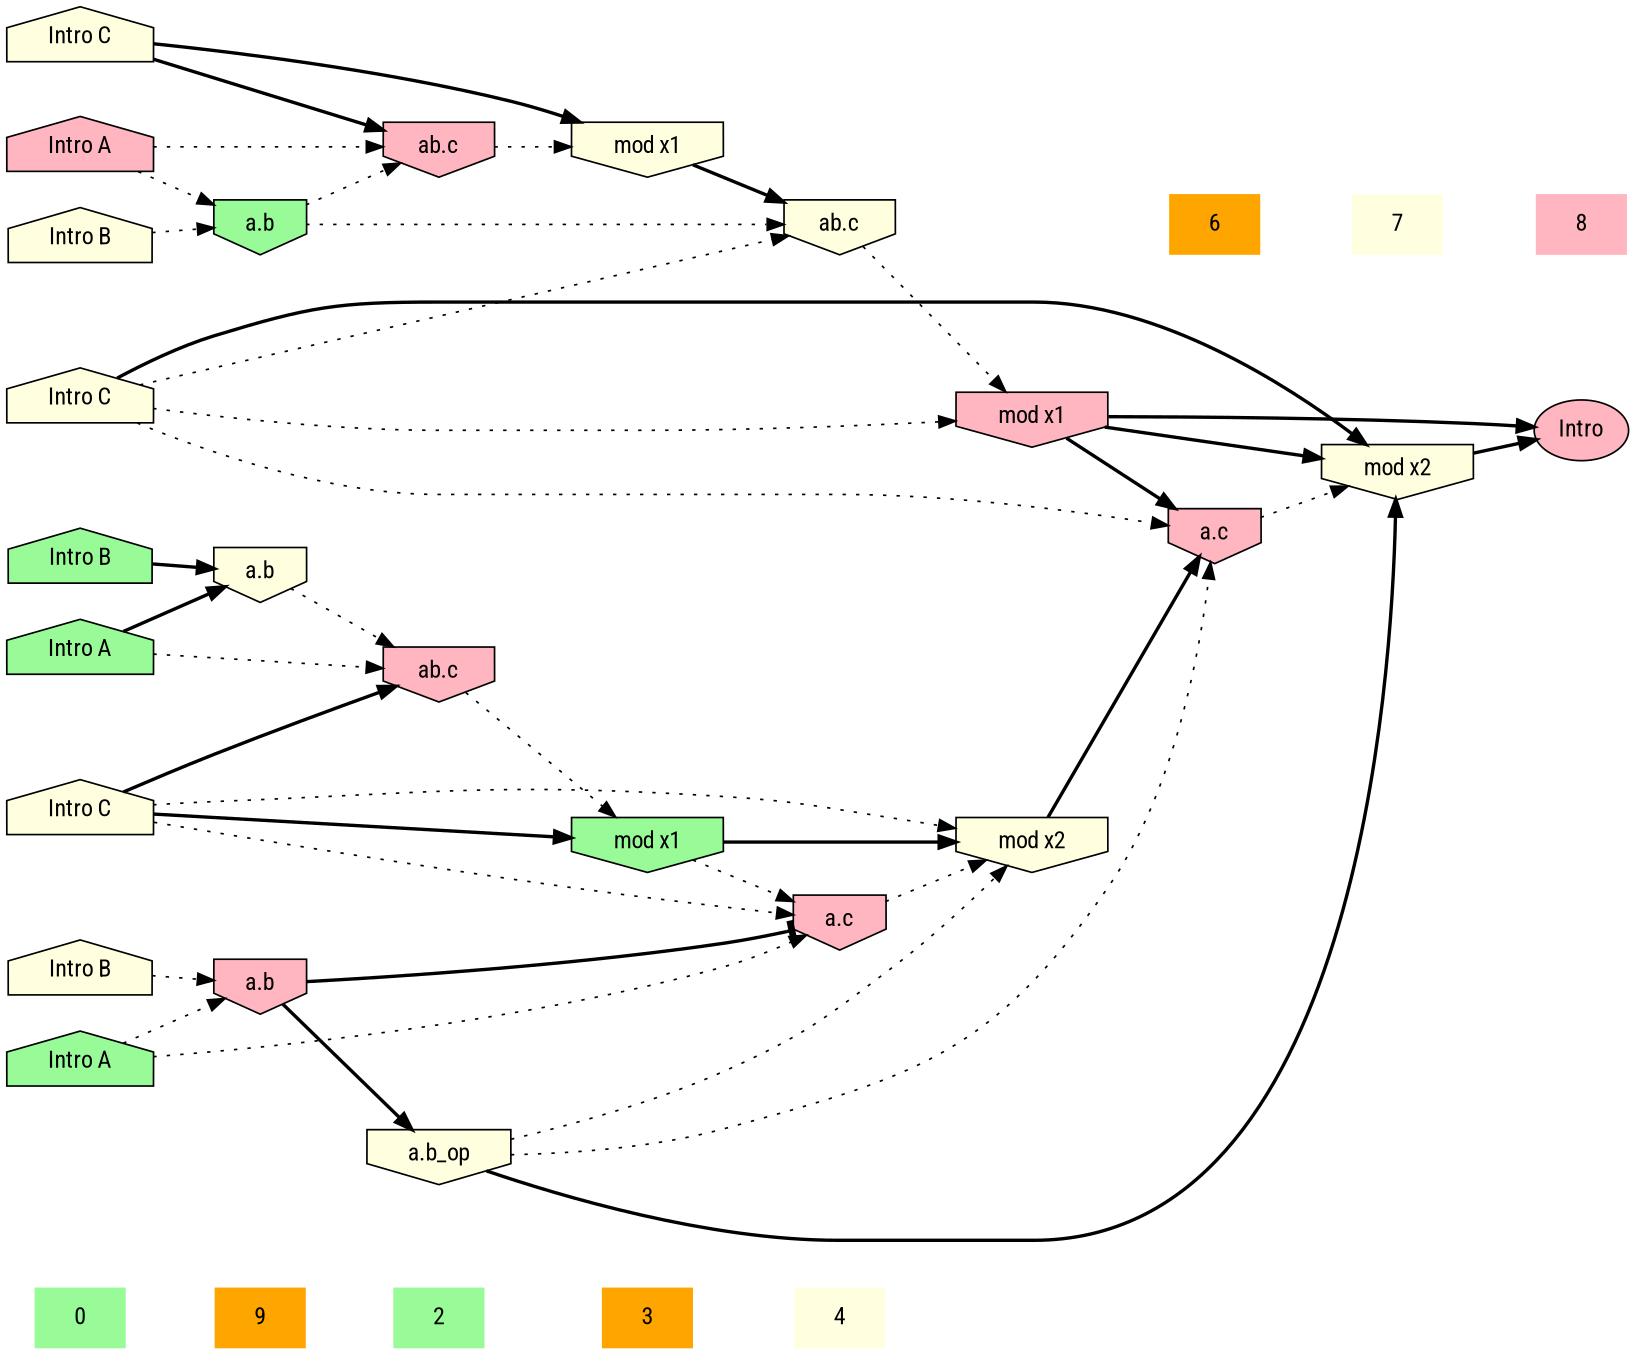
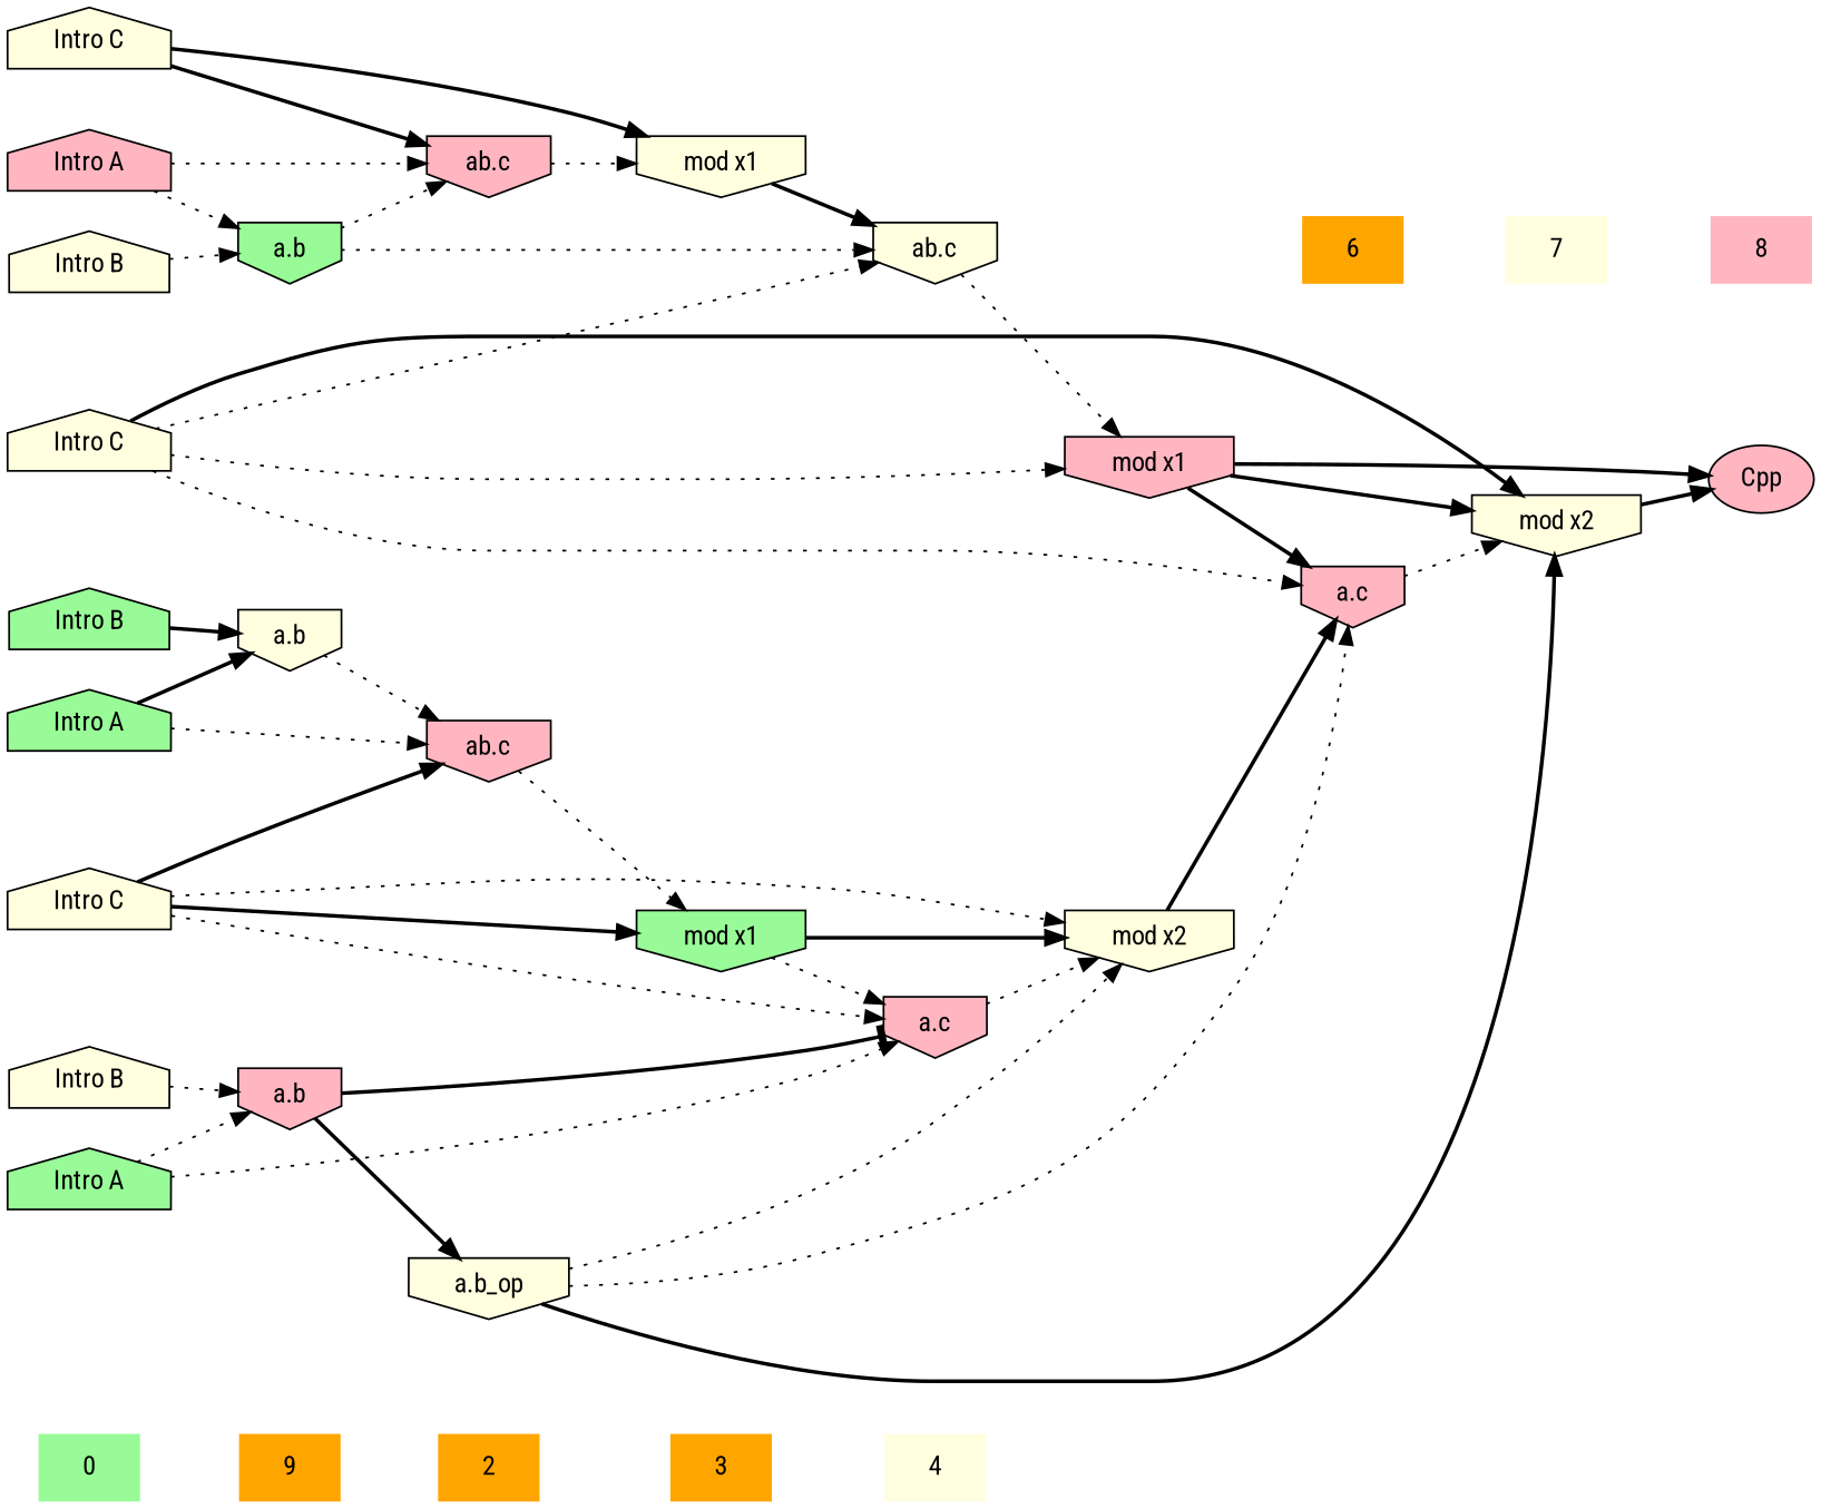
  digraph {
    fontname="Roboto Condensed"
    rankdir=LR
    ranksep=.5
    node [fillcolor=lightyellow fontname="Roboto Condensed" shape=invhouse style=filled]
    edge [fontname="Roboto Condensed" style=dotted]
    0 [fillcolor=palegreen shape=plaintext]
    n2 [fillcolor=palegreen label="Intro A" shape=house]
    n3 [label="Intro B" shape=house]
    n4 [label="Intro B" shape=house]
    n5 [fillcolor=lightpink label="Intro A" shape=house]
    n6 [fillcolor=palegreen label="Intro B" shape=house]
    n7 [fillcolor=palegreen label="Intro A" shape=house]
    n8 [label="Intro C" shape=house]
    n9 [label="Intro C" shape=house]
    n10 [label="Intro C" shape=house]
    n11 [fillcolor=orange label=9 shape=plaintext]
    n12 [label="a.b"]
    n13 [fillcolor=palegreen label="a.b"]
    n14 [fillcolor=lightpink label="a.b"]
-   2 [fillcolor=palegreen shape=plaintext]
+   2 [fillcolor=orange shape=plaintext]
    n16 [fillcolor=lightpink label="ab.c"]
    n17 [fillcolor=lightpink label="ab.c"]
    n18 [label="a.b_op"]
    3 [fillcolor=orange shape=plaintext]
    n20 [fillcolor=palegreen label="mod x1"]
    n21 [label="mod x1"]
    4 [shape=plaintext]
    n23 [label="ab.c"]
    n24 [fillcolor=lightpink label="a.c"]
    n25 [fillcolor=lightpink label="mod x1"]
    n26 [label="mod x2"]
    6 [fillcolor=orange shape=plaintext]
    n28 [fillcolor=lightpink label="a.c"]
    7 [shape=plaintext]
    n30 [label="mod x2"]
    8 [fillcolor=lightpink shape=plaintext]
-   n32 [fillcolor=lightpink label=Intro shape=""]
+   n32 [fillcolor=lightpink label=Cpp shape=""]
    subgraph sub_1 {
      rank=same
      0
      n2
      n3
      n4
      n5
      n6
      n7
      n8
      n9
      n10
    }
    subgraph sub_2 {
      rank=same
      n11
      n12
      n13
      n14
    }
    subgraph sub_3 {
      rank=same
      2
      n16
      n17
      n18
    }
    subgraph sub_4 {
      rank=same
      3
      n20
      n21
    }
    subgraph sub_5 {
      rank=same
      4
      n23
      n24
    }
    subgraph sub_6 {
      rank=same
      n25
      n26
    }
    subgraph sub_7 {
      rank=same
      6
      n28
    }
    subgraph sub_8 {
      rank=same
      7
      n30
    }
    subgraph sub_9 {
      rank=same
      8
      n32
    }
    0 -> n11 [style=invis]
    n2 -> n14
    n2 -> n24
    n3 -> n14
    n4 -> n13
    n5 -> n13
    n5 -> n17
    n6 -> n12 [style=bold]
    n7 -> n12 [style=bold]
    n7 -> n16
    n8 -> n17 [style=bold]
    n8 -> n21 [style=bold]
    n9 -> n16 [style=bold]
    n9 -> n20 [style=bold]
    n9 -> n24
    n9 -> n26
    n10 -> n23
    n10 -> n25
    n10 -> n28
    n10 -> n30 [style=bold]
    n11 -> 2 [style=invis]
    n12 -> n16
    n13 -> n17
    n13 -> n23
    n14 -> n18 [style=bold]
    n14 -> n24 [arrowhead=tee style=bold]
    2 -> 3 [style=invis]
    n16 -> n20
    n17 -> n21
    n18 -> n26
    n18 -> n28
    n18 -> n30 [style=bold]
    3 -> 4 [style=invis]
    n20 -> n24
    n20 -> n26 [style=bold]
    n21 -> n23 [style=bold]
    n23 -> n25
    n24 -> n26
    n25 -> n28 [style=bold]
    n25 -> n30 [style=bold]
    n25 -> n32 [style=bold]
    n26 -> n28 [style=bold]
    6 -> 7 [style=invis]
    n28 -> n30
    7 -> 8 [style=invis]
    n30 -> n32 [style=bold]
  }
